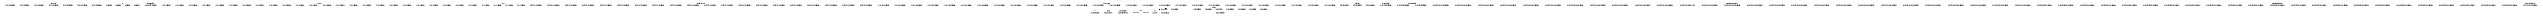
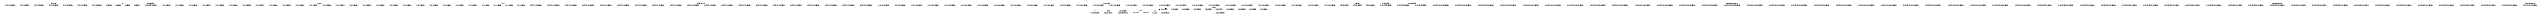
  digraph {
    fontname="DejaVu Sans Mono"
    node [fontname="DejaVu Sans Mono"]
    edge [fontname="DejaVu Sans Mono"]
    "URI::_punycode::BEGIN@15"
    "URI::_punycode::BEGIN@16"
    "URI::_punycode::BEGIN@20"
    "URI::_punycode::BEGIN@18"
    "URI::_punycode::BEGIN@14"
    "URI::_punycode::BEGIN@17"
    "URI::_punycode::BEGIN@19"
    "U64::BEGIN@819"
    "U64::BEGIN@820"
    "U64::BEGIN@818"
    "U64::BEGIN@821"
    "XML::CompactTree::XS::BEGIN@23"
    "vars::import"
    "XML::LibXML::BEGIN@178"
    "XML::LibXML::BEGIN@21"
    "XML::LibXML::BEGIN@20"
    "XML::LibXML::BEGIN@168"
    "XML::LibXML::BEGIN@170"
    "XML::LibXML::BEGIN@234"
    "XML::LibXML::BEGIN@166"
    "XML::LibXML::BEGIN@161"
    "XML::LibXML::BEGIN@169"
    "XML::LibXML::BEGIN@164"
    "XML::LibXML::BEGIN@173"
    "XML::LibXML::BEGIN@165"
    "XML::LibXML::BEGIN@177"
    "XML::LibXML::BEGIN@176"
    "XML::LibXML::BEGIN@160"
    "XML::LibXML::BEGIN@162"
    "XML::LibXML::BEGIN@174"
    "XML::LibXML::BEGIN@259"
    "XML::LibXML::BEGIN@163"
    "XML::LibXML::BEGIN@159"
    "XML::LibXML::BEGIN@171"
    "XML::LibXML::BEGIN@175"
    "XML::LibXML::BEGIN@167"
    "XML::LibXML::BEGIN@172"
    "mro::method_changed_in"
    "JSON::Any::BEGIN@23"
    "JSON::Any::BEGIN@22"
    "JSON::Any::BEGIN@25"
    "JSON::Any::BEGIN@24"
    "Compress::Raw::Zlib::BEGIN@106"
    "Compress::Raw::Zlib::BEGIN@108"
    "Compress::Raw::Zlib::BEGIN@105"
    "Compress::Raw::Zlib::BEGIN@103"
    "Compress::Raw::Zlib::BEGIN@84"
    "Compress::Raw::Zlib::BEGIN@87"
    "Compress::Raw::Zlib::BEGIN@86"
    "Compress::Raw::Zlib::BEGIN@115"
    "Compress::Raw::Zlib::BEGIN@70"
    "Compress::Raw::Zlib::BEGIN@71"
    "Compress::Raw::Zlib::BEGIN@102"
    "Compress::Raw::Zlib::BEGIN@85"
    "Compress::Raw::Zlib::BEGIN@104"
    "Compress::Raw::Zlib::BEGIN@113"
    "Compress::Raw::Zlib::BEGIN@110"
    "Compress::Raw::Zlib::BEGIN@111"
    "Compress::Raw::Zlib::BEGIN@101"
    "Compress::Raw::Zlib::BEGIN@83"
    "Compress::Raw::Zlib::BEGIN@112"
    "Compress::Raw::Zlib::BEGIN@114"
    "warnings::register::import"
    "Internals::SvREADONLY"
    "Class::MOP::Method::Meta::BEGIN@16"
    "strict::import"
    "strict::unimport"
    "constant::import"
    "constant::BEGIN@4"
    "constant::BEGIN@3"
    "constant::BEGIN@114"
    "constant::BEGIN@25"
    "constant::BEGIN@29"
+   "constant::BEGIN@52"
    "constant::CORE:regcomp"
    "constant::CORE:qr"
    "constant::BEGIN@2"
    "constant::CORE:match"
    "constant::BEGIN@6"
    "Time::Local::BEGIN@28"
    "Time::Local::BEGIN@29"
    "Time::Local::BEGIN@27"
    "XML::LibXML::Error::BEGIN@45"
    "XML::LibXML::Error::BEGIN@27"
    "XML::LibXML::Error::BEGIN@47"
    "XML::LibXML::Error::BEGIN@30"
    "XML::LibXML::Error::BEGIN@48"
    "XML::LibXML::Error::BEGIN@29"
    "XML::LibXML::Error::BEGIN@37"
    "XML::LibXML::Error::BEGIN@55"
    "XML::LibXML::Error::BEGIN@43"
    "XML::LibXML::Error::BEGIN@40"
    "XML::LibXML::Error::BEGIN@28"
    "XML::LibXML::Error::BEGIN@49"
    "XML::LibXML::Error::BEGIN@42"
    "XML::LibXML::Error::BEGIN@38"
    "XML::LibXML::Error::BEGIN@41"
    "XML::LibXML::Error::BEGIN@53"
    "XML::LibXML::Error::BEGIN@36"
    "XML::LibXML::Error::BEGIN@44"
    "XML::LibXML::Error::BEGIN@52"
    "XML::LibXML::Error::BEGIN@34"
    "XML::LibXML::Error::BEGIN@50"
    "XML::LibXML::Error::BEGIN@33"
    "XML::LibXML::Error::BEGIN@54"
    "XML::LibXML::Error::BEGIN@35"
    "XML::LibXML::Error::BEGIN@32"
    "XML::LibXML::Error::BEGIN@46"
    "XML::LibXML::Error::BEGIN@51"
    "XML::LibXML::Error::BEGIN@39"
    "XML::LibXML::Reader::BEGIN@28"
    "IO::Uncompress::Base::BEGIN@14"
    "IO::Uncompress::Base::BEGIN@15"
    "IO::Compress::Gzip::Constants::BEGIN@66"
    "IO::Compress::Gzip::Constants::BEGIN@84"
    "IO::Compress::Gzip::Constants::BEGIN@75"
    "IO::Compress::Gzip::Constants::BEGIN@111"
    "IO::Compress::Gzip::Constants::BEGIN@74"
    "IO::Compress::Gzip::Constants::BEGIN@70"
    "IO::Compress::Gzip::Constants::BEGIN@69"
    "IO::Compress::Gzip::Constants::BEGIN@109"
    "IO::Compress::Gzip::Constants::BEGIN@80"
    "IO::Compress::Gzip::Constants::BEGIN@87"
    "IO::Compress::Gzip::Constants::BEGIN@89"
    "IO::Compress::Gzip::Constants::BEGIN@82"
    "IO::Compress::Gzip::Constants::BEGIN@76"
    "IO::Compress::Gzip::Constants::BEGIN@115"
    "IO::Compress::Gzip::Constants::BEGIN@78"
-   "IO::Compress::Gzip::Constants::BEGIN@114" [label="IO::Compress::Gzip::Constants::XML@114"]
+   "IO::Compress::Gzip::Constants::BEGIN@114"
    "IO::Compress::Gzip::Constants::BEGIN@65"
    "IO::Compress::Gzip::Constants::BEGIN@77"
    "IO::Compress::Gzip::Constants::BEGIN@143"
    "IO::Compress::Gzip::Constants::BEGIN@92"
    "IO::Compress::Gzip::Constants::BEGIN@67"
    "IO::Compress::Gzip::Constants::BEGIN@73"
    "IO::Compress::Gzip::Constants::BEGIN@113"
    "IO::Compress::Gzip::Constants::BEGIN@90"
    "IO::Compress::Gzip::Constants::BEGIN@119"
    "IO::Compress::Gzip::Constants::BEGIN@88"
    "IO::Compress::Gzip::Constants::BEGIN@86"
    "IO::Compress::Base::Common::BEGIN@463"
    "IO::Compress::Base::Common::BEGIN@477"
    "IO::Compress::Base::Common::BEGIN@41"
    "IO::Compress::Base::Common::BEGIN@469"
    "IO::Compress::Base::Common::BEGIN@466"
    "IO::Compress::Base::Common::BEGIN@461"
    "IO::Compress::Base::Common::BEGIN@473"
    "IO::Compress::Base::Common::BEGIN@474"
    "IO::Compress::Base::Common::BEGIN@130"
    "IO::Compress::Base::Common::BEGIN@44"
    "IO::Compress::Base::Common::BEGIN@134"
    "IO::Compress::Base::Common::BEGIN@476"
    "IO::Compress::Base::Common::BEGIN@132"
    "IO::Compress::Base::Common::BEGIN@43"
    "IO::Compress::Base::Common::BEGIN@462"
    "IO::Compress::Base::Common::BEGIN@478"
    "IO::Compress::Base::Common::BEGIN@42"
    "IO::Compress::Base::Common::BEGIN@475"
    "IO::Compress::Base::Common::BEGIN@470"
    "IO::Compress::Base::Common::BEGIN@465"
    "IO::Compress::Base::Common::BEGIN@464"
    "IO::Compress::Base::Common::BEGIN@131"
    "IO::Compress::Base::Common::BEGIN@471"
    subgraph cluster_1 {
      label="URI::_punycode"
      "URI::_punycode::BEGIN@15"
      "URI::_punycode::BEGIN@16"
      "URI::_punycode::BEGIN@20"
      "URI::_punycode::BEGIN@18"
      "URI::_punycode::BEGIN@14"
      "URI::_punycode::BEGIN@17"
      "URI::_punycode::BEGIN@19"
    }
    subgraph cluster_2 {
      label=U64
      "U64::BEGIN@819"
      "U64::BEGIN@820"
      "U64::BEGIN@818"
      "U64::BEGIN@821"
    }
    subgraph cluster_3 {
      label="XML::CompactTree::XS"
      "XML::CompactTree::XS::BEGIN@23"
    }
    subgraph cluster_4 {
      label=vars
      "vars::import"
    }
    subgraph cluster_5 {
      label="XML::LibXML"
      "XML::LibXML::BEGIN@178"
      "XML::LibXML::BEGIN@21"
      "XML::LibXML::BEGIN@20"
      "XML::LibXML::BEGIN@168"
      "XML::LibXML::BEGIN@170"
      "XML::LibXML::BEGIN@234"
      "XML::LibXML::BEGIN@166"
      "XML::LibXML::BEGIN@161"
      "XML::LibXML::BEGIN@169"
      "XML::LibXML::BEGIN@164"
      "XML::LibXML::BEGIN@173"
      "XML::LibXML::BEGIN@165"
      "XML::LibXML::BEGIN@177"
      "XML::LibXML::BEGIN@176"
      "XML::LibXML::BEGIN@160"
      "XML::LibXML::BEGIN@162"
      "XML::LibXML::BEGIN@174"
      "XML::LibXML::BEGIN@259"
      "XML::LibXML::BEGIN@163"
      "XML::LibXML::BEGIN@159"
      "XML::LibXML::BEGIN@171"
      "XML::LibXML::BEGIN@175"
      "XML::LibXML::BEGIN@167"
      "XML::LibXML::BEGIN@172"
    }
    subgraph cluster_6 {
      label=mro
      "mro::method_changed_in"
    }
    subgraph cluster_7 {
      label="MOP::Any"
      "JSON::Any::BEGIN@23"
      "JSON::Any::BEGIN@22"
      "JSON::Any::BEGIN@25"
      "JSON::Any::BEGIN@24"
    }
    subgraph cluster_8 {
      label="Compress::Raw::Zlib"
      "Compress::Raw::Zlib::BEGIN@106"
      "Compress::Raw::Zlib::BEGIN@108"
      "Compress::Raw::Zlib::BEGIN@105"
      "Compress::Raw::Zlib::BEGIN@103"
      "Compress::Raw::Zlib::BEGIN@84"
      "Compress::Raw::Zlib::BEGIN@87"
      "Compress::Raw::Zlib::BEGIN@86"
      "Compress::Raw::Zlib::BEGIN@115"
      "Compress::Raw::Zlib::BEGIN@70"
      "Compress::Raw::Zlib::BEGIN@71"
      "Compress::Raw::Zlib::BEGIN@102"
      "Compress::Raw::Zlib::BEGIN@85"
      "Compress::Raw::Zlib::BEGIN@104"
      "Compress::Raw::Zlib::BEGIN@113"
      "Compress::Raw::Zlib::BEGIN@110"
      "Compress::Raw::Zlib::BEGIN@111"
      "Compress::Raw::Zlib::BEGIN@101"
      "Compress::Raw::Zlib::BEGIN@83"
      "Compress::Raw::Zlib::BEGIN@112"
      "Compress::Raw::Zlib::BEGIN@114"
    }
    subgraph cluster_9 {
      label="warnings::register"
      "warnings::register::import"
    }
    subgraph cluster_10 {
      label=Internals
      "Internals::SvREADONLY"
    }
    subgraph cluster_11 {
      label="Class::MOP::Method::Zlib"
      "Class::MOP::Method::Meta::BEGIN@16"
    }
    subgraph cluster_12 {
      label="strict"
      "strict::import"
      "strict::unimport"
    }
    subgraph cluster_13 {
      label=constant
      "constant::import"
      "constant::BEGIN@4"
      "constant::BEGIN@3"
      "constant::BEGIN@114"
      "constant::BEGIN@25"
      "constant::BEGIN@29"
+     "constant::BEGIN@52"
      "constant::CORE:regcomp"
      "constant::CORE:qr"
      "constant::BEGIN@2"
      "constant::CORE:match"
      "constant::BEGIN@6"
    }
    subgraph cluster_14 {
      label="Time::Local"
      "Time::Local::BEGIN@28"
      "Time::Local::BEGIN@29"
      "Time::Local::BEGIN@27"
    }
    subgraph cluster_15 {
      label="XML::LibXML::Error"
      "XML::LibXML::Error::BEGIN@45"
      "XML::LibXML::Error::BEGIN@27"
      "XML::LibXML::Error::BEGIN@47"
      "XML::LibXML::Error::BEGIN@30"
      "XML::LibXML::Error::BEGIN@48"
      "XML::LibXML::Error::BEGIN@29"
      "XML::LibXML::Error::BEGIN@37"
      "XML::LibXML::Error::BEGIN@55"
      "XML::LibXML::Error::BEGIN@43"
      "XML::LibXML::Error::BEGIN@40"
      "XML::LibXML::Error::BEGIN@28"
      "XML::LibXML::Error::BEGIN@49"
      "XML::LibXML::Error::BEGIN@42"
      "XML::LibXML::Error::BEGIN@38"
      "XML::LibXML::Error::BEGIN@41"
      "XML::LibXML::Error::BEGIN@53"
      "XML::LibXML::Error::BEGIN@36"
      "XML::LibXML::Error::BEGIN@44"
      "XML::LibXML::Error::BEGIN@52"
      "XML::LibXML::Error::BEGIN@34"
      "XML::LibXML::Error::BEGIN@50"
      "XML::LibXML::Error::BEGIN@33"
      "XML::LibXML::Error::BEGIN@54"
      "XML::LibXML::Error::BEGIN@35"
      "XML::LibXML::Error::BEGIN@32"
      "XML::LibXML::Error::BEGIN@46"
      "XML::LibXML::Error::BEGIN@51"
      "XML::LibXML::Error::BEGIN@39"
    }
    subgraph cluster_16 {
      label="XML::LibXML::Reader"
      "XML::LibXML::Reader::BEGIN@28"
    }
    subgraph cluster_17 {
      label="IO::Uncompress::Base"
      "IO::Uncompress::Base::BEGIN@14"
      "IO::Uncompress::Base::BEGIN@15"
    }
    subgraph cluster_18 {
      label="IO::Compress::Gzip::Constants"
      "IO::Compress::Gzip::Constants::BEGIN@66"
      "IO::Compress::Gzip::Constants::BEGIN@84"
      "IO::Compress::Gzip::Constants::BEGIN@75"
      "IO::Compress::Gzip::Constants::BEGIN@111"
      "IO::Compress::Gzip::Constants::BEGIN@74"
      "IO::Compress::Gzip::Constants::BEGIN@70"
      "IO::Compress::Gzip::Constants::BEGIN@69"
      "IO::Compress::Gzip::Constants::BEGIN@109"
      "IO::Compress::Gzip::Constants::BEGIN@80"
      "IO::Compress::Gzip::Constants::BEGIN@87"
      "IO::Compress::Gzip::Constants::BEGIN@89"
      "IO::Compress::Gzip::Constants::BEGIN@82"
      "IO::Compress::Gzip::Constants::BEGIN@76"
      "IO::Compress::Gzip::Constants::BEGIN@115"
      "IO::Compress::Gzip::Constants::BEGIN@78"
      "IO::Compress::Gzip::Constants::BEGIN@114"
      "IO::Compress::Gzip::Constants::BEGIN@65"
      "IO::Compress::Gzip::Constants::BEGIN@77"
      "IO::Compress::Gzip::Constants::BEGIN@143"
      "IO::Compress::Gzip::Constants::BEGIN@92"
      "IO::Compress::Gzip::Constants::BEGIN@67"
      "IO::Compress::Gzip::Constants::BEGIN@73"
      "IO::Compress::Gzip::Constants::BEGIN@113"
      "IO::Compress::Gzip::Constants::BEGIN@90"
      "IO::Compress::Gzip::Constants::BEGIN@119"
      "IO::Compress::Gzip::Constants::BEGIN@88"
      "IO::Compress::Gzip::Constants::BEGIN@86"
    }
    subgraph cluster_19 {
      label="IO::Compress::Base::Common"
      "IO::Compress::Base::Common::BEGIN@463"
      "IO::Compress::Base::Common::BEGIN@477"
      "IO::Compress::Base::Common::BEGIN@41"
      "IO::Compress::Base::Common::BEGIN@469"
      "IO::Compress::Base::Common::BEGIN@466"
      "IO::Compress::Base::Common::BEGIN@461"
      "IO::Compress::Base::Common::BEGIN@473"
      "IO::Compress::Base::Common::BEGIN@474"
      "IO::Compress::Base::Common::BEGIN@130"
      "IO::Compress::Base::Common::BEGIN@44"
      "IO::Compress::Base::Common::BEGIN@134"
      "IO::Compress::Base::Common::BEGIN@476"
      "IO::Compress::Base::Common::BEGIN@132"
      "IO::Compress::Base::Common::BEGIN@43"
      "IO::Compress::Base::Common::BEGIN@462"
      "IO::Compress::Base::Common::BEGIN@478"
      "IO::Compress::Base::Common::BEGIN@42"
      "IO::Compress::Base::Common::BEGIN@475"
      "IO::Compress::Base::Common::BEGIN@470"
      "IO::Compress::Base::Common::BEGIN@465"
      "IO::Compress::Base::Common::BEGIN@464"
      "IO::Compress::Base::Common::BEGIN@131"
      "IO::Compress::Base::Common::BEGIN@471"
    }
    "URI::_punycode::BEGIN@15" -> "constant::import"
    "URI::_punycode::BEGIN@16" -> "constant::import"
    "URI::_punycode::BEGIN@20" -> "constant::import"
    "URI::_punycode::BEGIN@18" -> "constant::import"
    "URI::_punycode::BEGIN@14" -> "constant::import"
    "URI::_punycode::BEGIN@17" -> "constant::import"
    "URI::_punycode::BEGIN@19" -> "constant::import"
    "U64::BEGIN@819" -> "constant::import"
    "U64::BEGIN@820" -> "constant::import"
    "U64::BEGIN@818" -> "constant::import"
    "U64::BEGIN@821" -> "constant::import"
    "XML::CompactTree::XS::BEGIN@23" -> "constant::import"
    "XML::LibXML::BEGIN@178" -> "constant::import"
    "XML::LibXML::BEGIN@21" -> "constant::import"
    "XML::LibXML::BEGIN@20" -> "constant::import"
    "XML::LibXML::BEGIN@168" -> "constant::import"
    "XML::LibXML::BEGIN@170" -> "constant::import"
    "XML::LibXML::BEGIN@234" -> "constant::import"
    "XML::LibXML::BEGIN@166" -> "constant::import"
    "XML::LibXML::BEGIN@161" -> "constant::import"
    "XML::LibXML::BEGIN@169" -> "constant::import"
    "XML::LibXML::BEGIN@164" -> "constant::import"
    "XML::LibXML::BEGIN@173" -> "constant::import"
    "XML::LibXML::BEGIN@165" -> "constant::import"
    "XML::LibXML::BEGIN@177" -> "constant::import"
    "XML::LibXML::BEGIN@176" -> "constant::import"
    "XML::LibXML::BEGIN@160" -> "constant::import"
    "XML::LibXML::BEGIN@162" -> "constant::import"
    "XML::LibXML::BEGIN@174" -> "constant::import"
    "XML::LibXML::BEGIN@259" -> "constant::import"
    "XML::LibXML::BEGIN@163" -> "constant::import"
    "XML::LibXML::BEGIN@159" -> "constant::import"
    "XML::LibXML::BEGIN@171" -> "constant::import"
    "XML::LibXML::BEGIN@175" -> "constant::import"
    "XML::LibXML::BEGIN@167" -> "constant::import"
    "XML::LibXML::BEGIN@172" -> "constant::import"
    "JSON::Any::BEGIN@23" -> "constant::import"
    "JSON::Any::BEGIN@22" -> "constant::import"
    "JSON::Any::BEGIN@25" -> "constant::import"
    "JSON::Any::BEGIN@24" -> "constant::import"
    "Compress::Raw::Zlib::BEGIN@106" -> "constant::import"
    "Compress::Raw::Zlib::BEGIN@108" -> "constant::import"
    "Compress::Raw::Zlib::BEGIN@105" -> "constant::import"
    "Compress::Raw::Zlib::BEGIN@103" -> "constant::import"
    "Compress::Raw::Zlib::BEGIN@84" -> "constant::import"
    "Compress::Raw::Zlib::BEGIN@87" -> "constant::import"
    "Compress::Raw::Zlib::BEGIN@86" -> "constant::import"
    "Compress::Raw::Zlib::BEGIN@115" -> "constant::import"
    "Compress::Raw::Zlib::BEGIN@70" -> "constant::import"
    "Compress::Raw::Zlib::BEGIN@71" -> "constant::import"
    "Compress::Raw::Zlib::BEGIN@102" -> "constant::import"
    "Compress::Raw::Zlib::BEGIN@85" -> "constant::import"
    "Compress::Raw::Zlib::BEGIN@104" -> "constant::import"
    "Compress::Raw::Zlib::BEGIN@113" -> "constant::import"
    "Compress::Raw::Zlib::BEGIN@110" -> "constant::import"
    "Compress::Raw::Zlib::BEGIN@111" -> "constant::import"
    "Compress::Raw::Zlib::BEGIN@101" -> "constant::import"
    "Compress::Raw::Zlib::BEGIN@83" -> "constant::import"
    "Compress::Raw::Zlib::BEGIN@112" -> "constant::import"
    "Compress::Raw::Zlib::BEGIN@114" -> "constant::import"
    "Class::MOP::Method::Meta::BEGIN@16" -> "constant::import"
    "Class::MOP::Method::Meta::BEGIN@16" -> "constant::BEGIN@4"
    "Class::MOP::Method::Meta::BEGIN@16" -> "constant::BEGIN@3"
    "Class::MOP::Method::Meta::BEGIN@16" -> "constant::BEGIN@114"
    "Class::MOP::Method::Meta::BEGIN@16" -> "constant::BEGIN@25"
    "Class::MOP::Method::Meta::BEGIN@16" -> "constant::BEGIN@29"
+   "Class::MOP::Method::Meta::BEGIN@16" -> "constant::BEGIN@52"
    "Class::MOP::Method::Meta::BEGIN@16" -> "constant::CORE:regcomp"
    "Class::MOP::Method::Meta::BEGIN@16" -> "constant::CORE:qr"
    "Class::MOP::Method::Meta::BEGIN@16" -> "constant::BEGIN@2"
    "Class::MOP::Method::Meta::BEGIN@16" -> "constant::BEGIN@6"
    "constant::import" -> "mro::method_changed_in"
    "constant::import" -> "Internals::SvREADONLY"
    "constant::import" -> "constant::CORE:regcomp"
    "constant::import" -> "constant::CORE:match"
    "constant::import" -> "XML::LibXML::Error::BEGIN@52"
    "constant::BEGIN@4" -> "warnings::register::import"
    "constant::BEGIN@3" -> "strict::import"
    "constant::BEGIN@114" -> "strict::unimport"
    "constant::BEGIN@29" -> "strict::unimport"
+   "constant::BEGIN@52" -> "strict::unimport"
    "constant::BEGIN@6" -> "vars::import"
    "Time::Local::BEGIN@28" -> "constant::import"
    "Time::Local::BEGIN@29" -> "constant::import"
    "Time::Local::BEGIN@27" -> "constant::import"
    "XML::LibXML::Error::BEGIN@45" -> "constant::import"
    "XML::LibXML::Error::BEGIN@27" -> "constant::import"
    "XML::LibXML::Error::BEGIN@47" -> "constant::import"
    "XML::LibXML::Error::BEGIN@30" -> "constant::import"
    "XML::LibXML::Error::BEGIN@48" -> "constant::import"
    "XML::LibXML::Error::BEGIN@29" -> "constant::import"
    "XML::LibXML::Error::BEGIN@37" -> "constant::import"
    "XML::LibXML::Error::BEGIN@55" -> "constant::import"
    "XML::LibXML::Error::BEGIN@43" -> "constant::import"
    "XML::LibXML::Error::BEGIN@40" -> "constant::import"
    "XML::LibXML::Error::BEGIN@28" -> "constant::import"
    "XML::LibXML::Error::BEGIN@49" -> "constant::import"
    "XML::LibXML::Error::BEGIN@42" -> "constant::import"
    "XML::LibXML::Error::BEGIN@38" -> "constant::import"
    "XML::LibXML::Error::BEGIN@41" -> "constant::import"
    "XML::LibXML::Error::BEGIN@53" -> "constant::import"
    "XML::LibXML::Error::BEGIN@36" -> "constant::import"
    "XML::LibXML::Error::BEGIN@44" -> "constant::import"
    "XML::LibXML::Error::BEGIN@34" -> "constant::import"
    "XML::LibXML::Error::BEGIN@50" -> "constant::import"
    "XML::LibXML::Error::BEGIN@33" -> "constant::import"
    "XML::LibXML::Error::BEGIN@54" -> "constant::import"
    "XML::LibXML::Error::BEGIN@35" -> "constant::import"
    "XML::LibXML::Error::BEGIN@32" -> "constant::import"
    "XML::LibXML::Error::BEGIN@46" -> "constant::import"
    "XML::LibXML::Error::BEGIN@51" -> "constant::import"
    "XML::LibXML::Error::BEGIN@39" -> "constant::import"
    "XML::LibXML::Reader::BEGIN@28" -> "constant::import"
    "IO::Uncompress::Base::BEGIN@14" -> "constant::import"
    "IO::Uncompress::Base::BEGIN@15" -> "constant::import"
    "IO::Compress::Gzip::Constants::BEGIN@66" -> "constant::import"
    "IO::Compress::Gzip::Constants::BEGIN@84" -> "constant::import"
    "IO::Compress::Gzip::Constants::BEGIN@75" -> "constant::import"
    "IO::Compress::Gzip::Constants::BEGIN@111" -> "constant::import"
    "IO::Compress::Gzip::Constants::BEGIN@74" -> "constant::import"
    "IO::Compress::Gzip::Constants::BEGIN@70" -> "constant::import"
    "IO::Compress::Gzip::Constants::BEGIN@69" -> "constant::import"
    "IO::Compress::Gzip::Constants::BEGIN@109" -> "constant::import"
    "IO::Compress::Gzip::Constants::BEGIN@80" -> "constant::import"
    "IO::Compress::Gzip::Constants::BEGIN@87" -> "constant::import"
    "IO::Compress::Gzip::Constants::BEGIN@89" -> "constant::import"
    "IO::Compress::Gzip::Constants::BEGIN@82" -> "constant::import"
    "IO::Compress::Gzip::Constants::BEGIN@76" -> "constant::import"
    "IO::Compress::Gzip::Constants::BEGIN@115" -> "constant::import"
    "IO::Compress::Gzip::Constants::BEGIN@78" -> "constant::import"
    "IO::Compress::Gzip::Constants::BEGIN@114" -> "constant::import"
    "IO::Compress::Gzip::Constants::BEGIN@65" -> "constant::import"
    "IO::Compress::Gzip::Constants::BEGIN@77" -> "constant::import"
    "IO::Compress::Gzip::Constants::BEGIN@143" -> "constant::import"
    "IO::Compress::Gzip::Constants::BEGIN@92" -> "constant::import"
    "IO::Compress::Gzip::Constants::BEGIN@67" -> "constant::import"
    "IO::Compress::Gzip::Constants::BEGIN@73" -> "constant::import"
    "IO::Compress::Gzip::Constants::BEGIN@113" -> "constant::import"
    "IO::Compress::Gzip::Constants::BEGIN@90" -> "constant::import"
    "IO::Compress::Gzip::Constants::BEGIN@119" -> "constant::import"
    "IO::Compress::Gzip::Constants::BEGIN@88" -> "constant::import"
    "IO::Compress::Gzip::Constants::BEGIN@86" -> "constant::import"
    "IO::Compress::Base::Common::BEGIN@463" -> "constant::import"
    "IO::Compress::Base::Common::BEGIN@477" -> "constant::import"
    "IO::Compress::Base::Common::BEGIN@41" -> "constant::import"
    "IO::Compress::Base::Common::BEGIN@469" -> "constant::import"
    "IO::Compress::Base::Common::BEGIN@466" -> "constant::import"
    "IO::Compress::Base::Common::BEGIN@461" -> "constant::import"
    "IO::Compress::Base::Common::BEGIN@473" -> "constant::import"
    "IO::Compress::Base::Common::BEGIN@474" -> "constant::import"
    "IO::Compress::Base::Common::BEGIN@130" -> "constant::import"
    "IO::Compress::Base::Common::BEGIN@44" -> "constant::import"
    "IO::Compress::Base::Common::BEGIN@134" -> "constant::import"
    "IO::Compress::Base::Common::BEGIN@476" -> "constant::import"
    "IO::Compress::Base::Common::BEGIN@132" -> "constant::import"
    "IO::Compress::Base::Common::BEGIN@43" -> "constant::import"
    "IO::Compress::Base::Common::BEGIN@462" -> "constant::import"
    "IO::Compress::Base::Common::BEGIN@478" -> "constant::import"
    "IO::Compress::Base::Common::BEGIN@42" -> "constant::import"
    "IO::Compress::Base::Common::BEGIN@475" -> "constant::import"
    "IO::Compress::Base::Common::BEGIN@470" -> "constant::import"
    "IO::Compress::Base::Common::BEGIN@465" -> "constant::import"
    "IO::Compress::Base::Common::BEGIN@464" -> "constant::import"
    "IO::Compress::Base::Common::BEGIN@131" -> "constant::import"
    "IO::Compress::Base::Common::BEGIN@471" -> "constant::import"
  }
